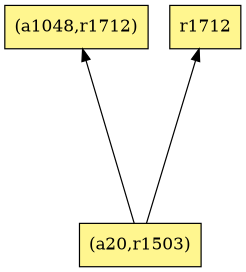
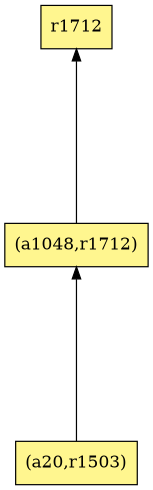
  digraph {
    rankdir=BT
    ranksep=2.0
    node [fillcolor=khaki1 shape=record style=filled]
    n1 [label="{(a20,r1503)}"]
    n2 [label="{(a1048,r1712)}"]
    n3 [label="{r1712}"]
    n1 -> n2
-   n1 -> n3
+   n2 -> n3
  }
